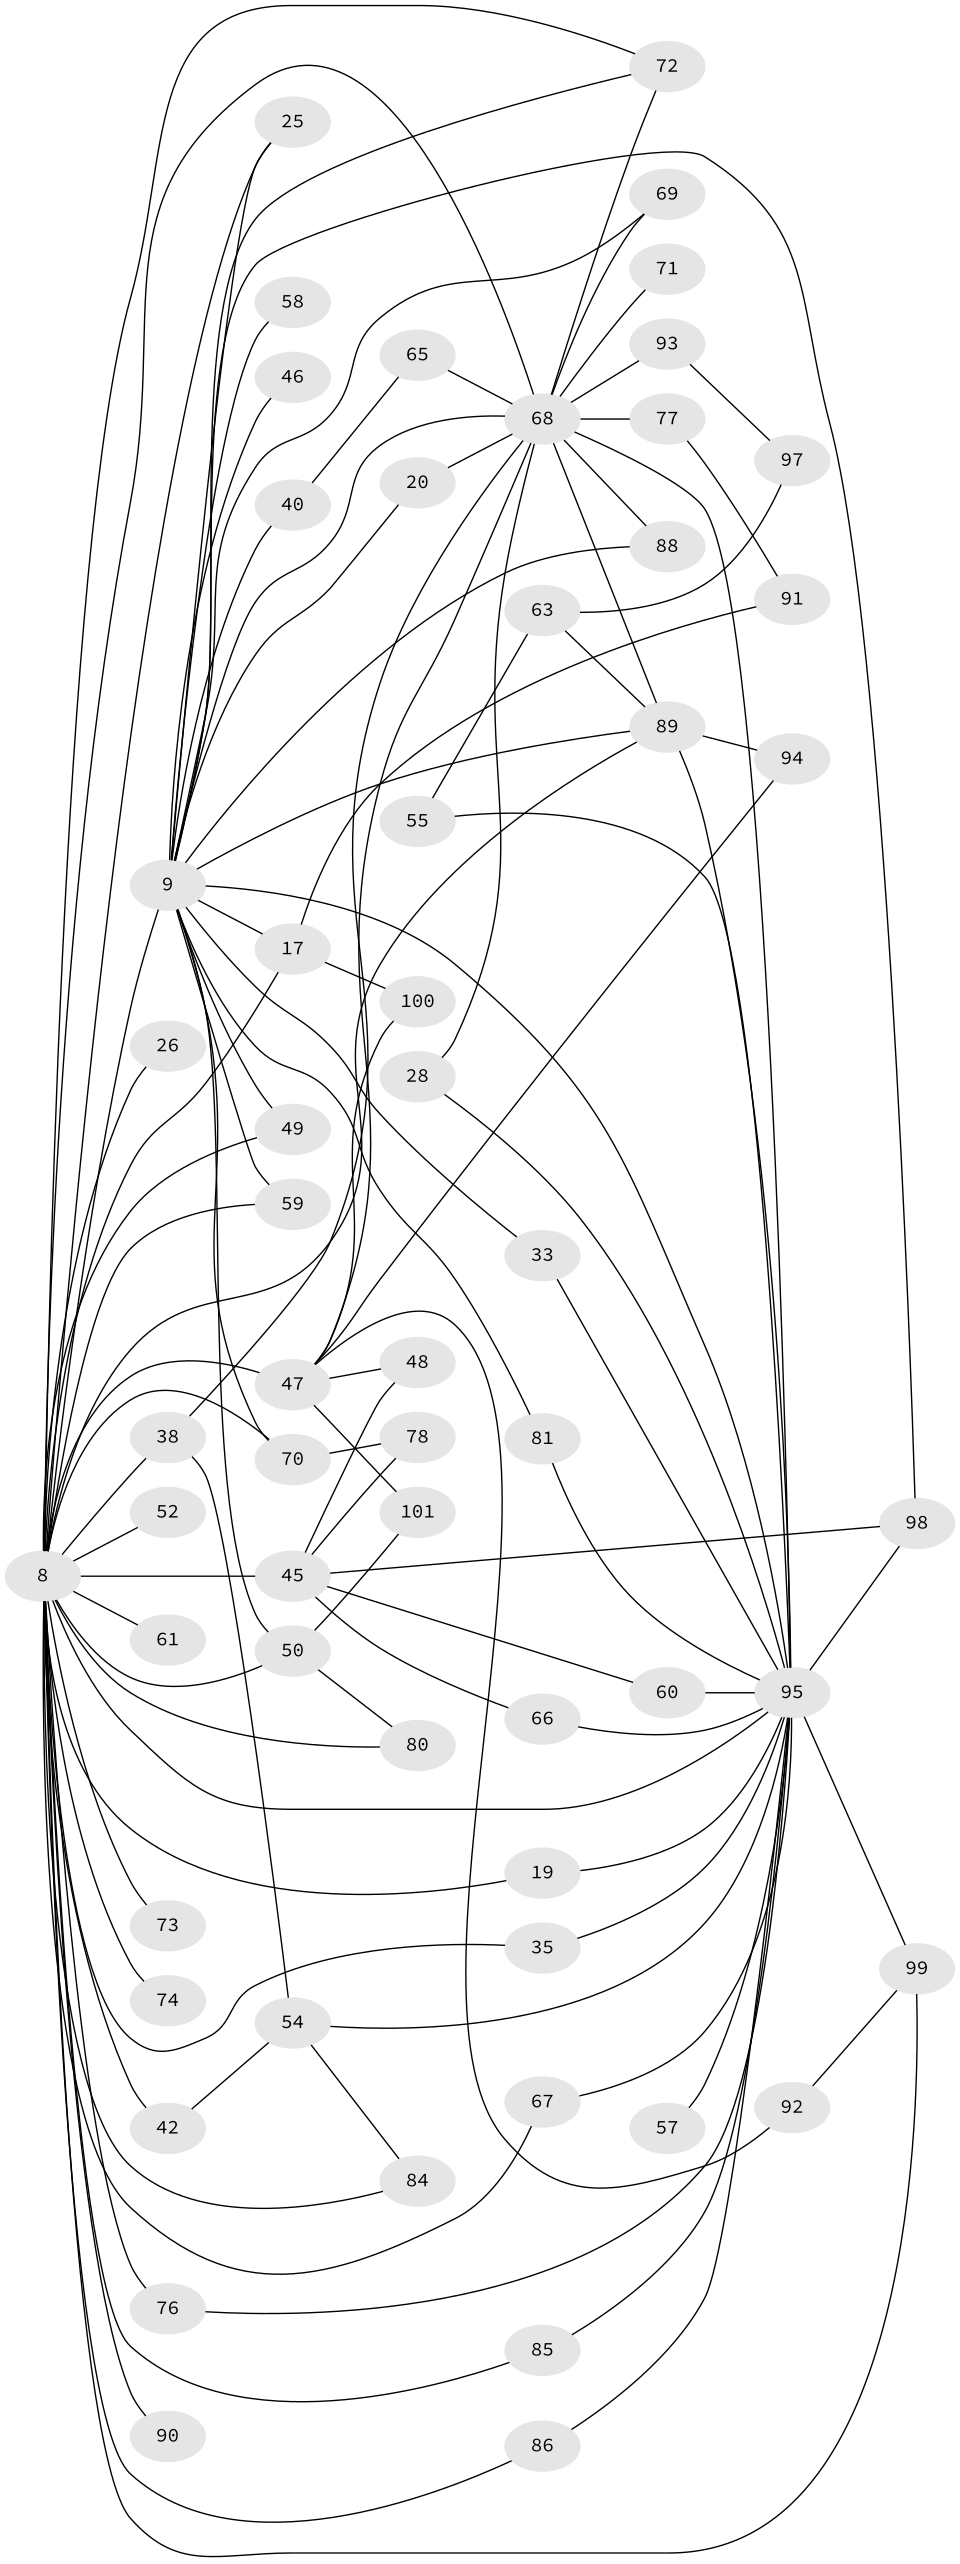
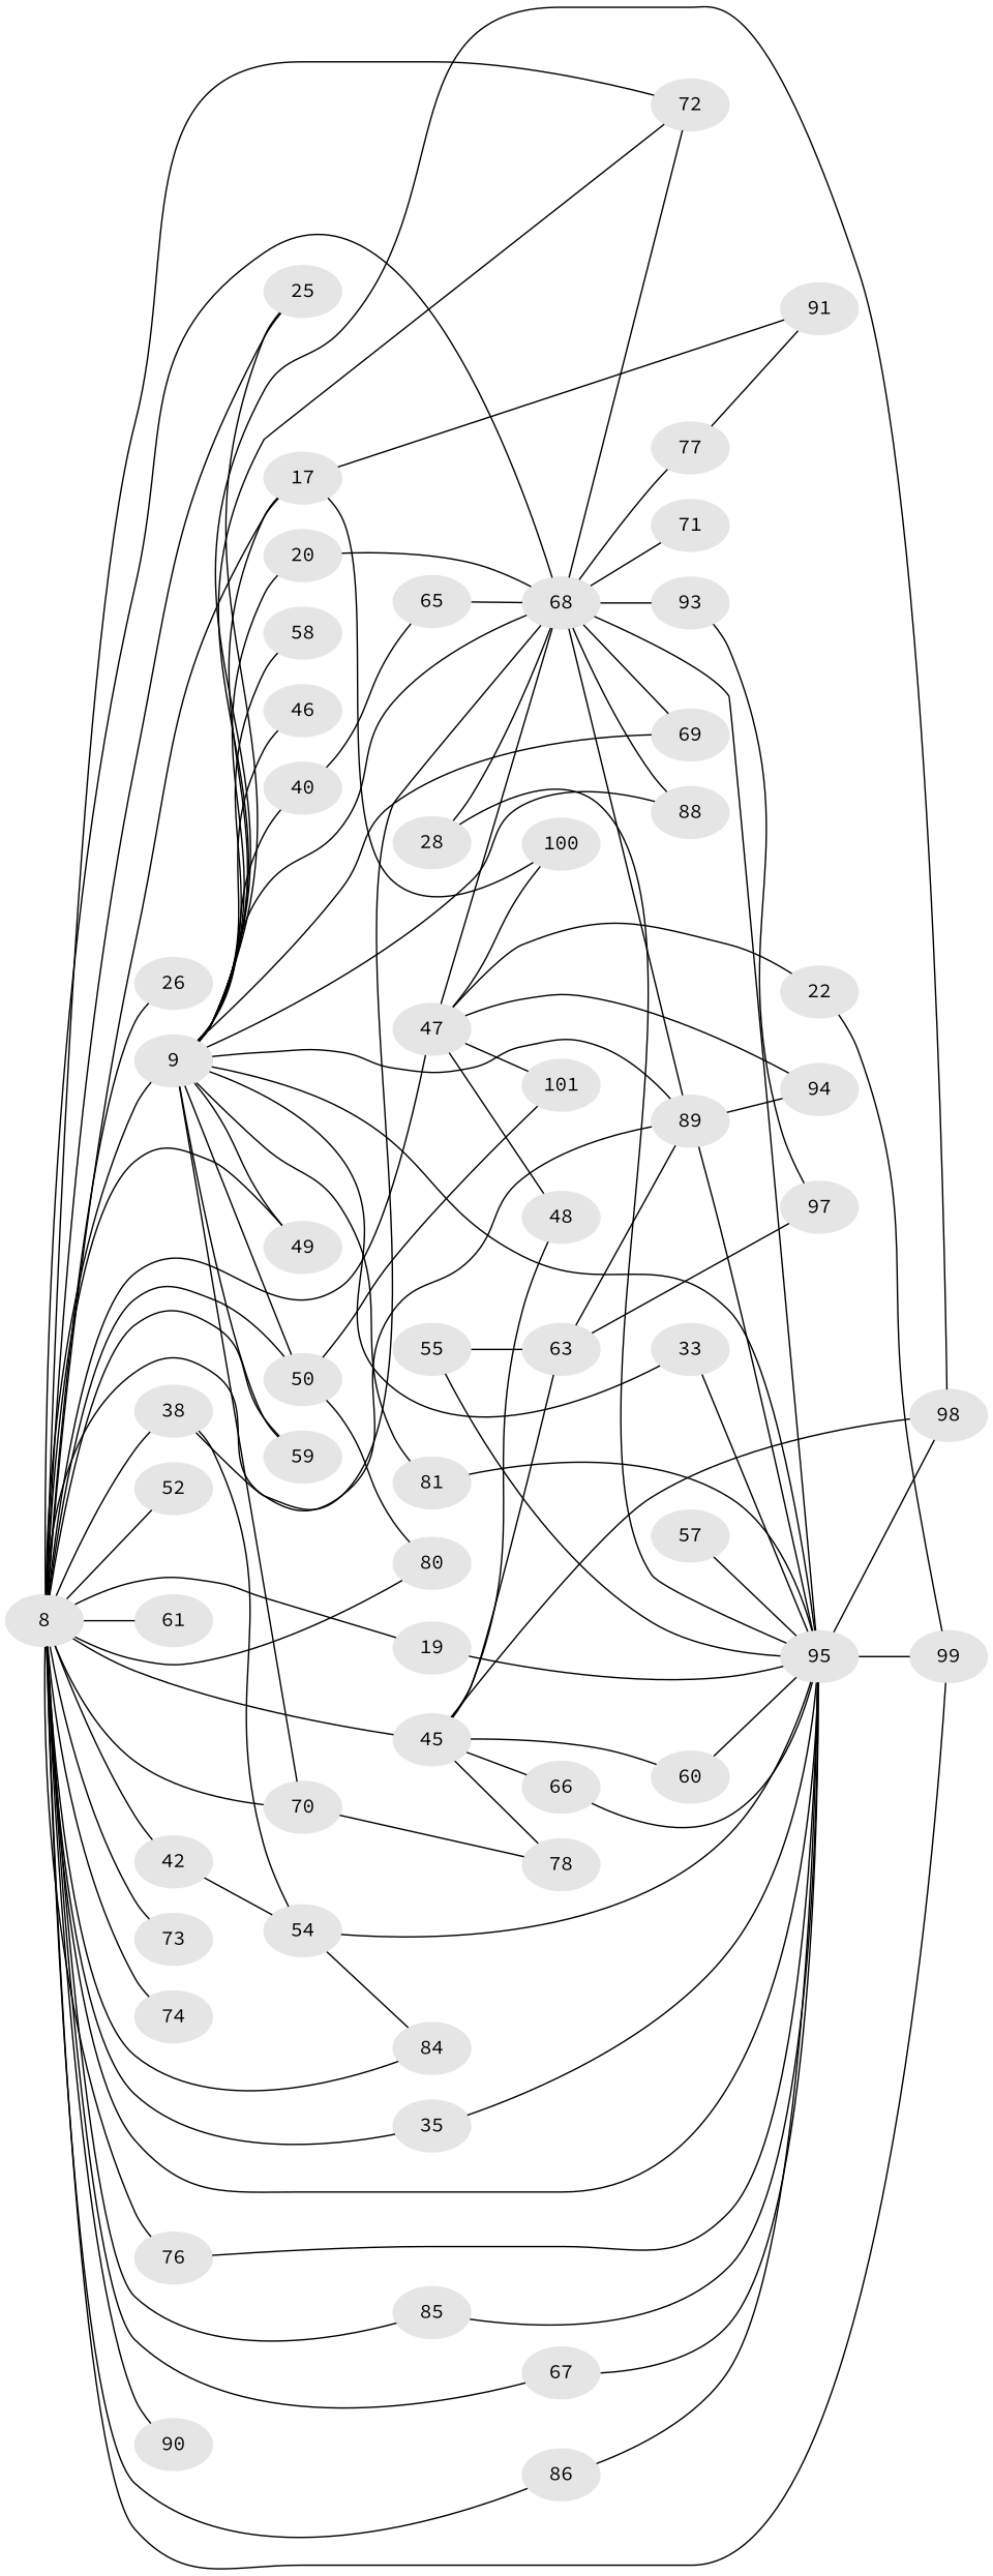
  graph {
    fontname="Source Code Pro"
    rankdir=LR
    node [color=gray90 fontname="Source Code Pro" style=filled]
    edge [fontname="Source Code Pro"]
    8 [super="+4+2"]
    9 [super="+3"]
    17 [super="+13"]
    19
    25
    26
    35
    38
    42
    45 [super="+22"]
    47 [super="+23+37"]
    49 [super="+11"]
    50 [super="+31"]
    52
    59
    61
    67
    68 [super="+14+21+27+62+7"]
    70 [super="+51"]
    72 [super="+43"]
    73
    74
    76 [super="+75"]
    80
    84 [super="+83"]
    85
    86
    89 [super="+87"]
    90
    95 [super="+16+10+6"]
    99 [super="+79+64"]
    20
    33
    40
    58
    69
    81
    88
    n39 [label=46]
    98 [super="+53"]
    91
    100
    54 [super="+39"]
    48
    60 [super="+44"]
    63 [super="+30"]
    66
    78
-   92
+   92 [label=22]
    94
    101
    71
    77 [super="+36"]
    93
    65
    28
    97
    55 [super="+34"]
    57
    8 -- 9 [weight=6]
    8 -- 17
    8 -- 19
    8 -- 25
    8 -- 26 [weight=2]
    8 -- 35
    8 -- 38
    8 -- 42
    8 -- 45 [weight=3]
    8 -- 47 [weight=2]
    8 -- 49
    8 -- 50
    8 -- 52 [weight=2]
    8 -- 59
    8 -- 61 [weight=2]
    8 -- 67
    8 -- 68 [weight=11]
    8 -- 70 [weight=2]
    8 -- 72
    8 -- 73 [weight=2]
    8 -- 74 [weight=2]
    8 -- 76 [weight=2]
    8 -- 80
    8 -- 84 [weight=2]
    8 -- 85
    8 -- 86
    8 -- 89
    8 -- 90 [weight=2]
    8 -- 95 [weight=9]
    8 -- 99 [weight=2]
    9 -- 17 [weight=2]
    9 -- 25
    9 -- 49
    9 -- 50 [weight=3]
    9 -- 59
    9 -- 68 [weight=5]
    9 -- 70 [weight=2]
    9 -- 72
    9 -- 89 [weight=2]
    9 -- 95 [weight=7]
    9 -- 20
    9 -- 33
    9 -- 40 [weight=2]
    9 -- 58 [weight=2]
    9 -- 69
    9 -- 81
    9 -- 88
    9 -- n39 [weight=2]
    9 -- 98
    17 -- 91
    17 -- 100
    19 -- 95
    35 -- 95
    38 -- 68
    38 -- 54
    42 -- 54
    45 -- 98
    45 -- 48
    45 -- 60
+   45 -- 63 [weight=2]
    45 -- 66
    45 -- 78
    47 -- 68 [weight=2]
    47 -- 100
    47 -- 48
    47 -- 92
    47 -- 94
    47 -- 101
    50 -- 80
    50 -- 101
    67 -- 95
    68 -- 72
    68 -- 89
    68 -- 95 [weight=7]
    68 -- 69
    68 -- 88
    68 -- 71 [weight=2]
    68 -- 77 [weight=2]
    68 -- 93 [weight=2]
    70 -- 78
    76 -- 95
    85 -- 95
    86 -- 95
    89 -- 95 [weight=2]
    89 -- 94
    95 -- 99 [weight=3]
    95 -- 98
    20 -- 68
    33 -- 95
    40 -- 65
    81 -- 95
    54 -- 84
    54 -- 95 [weight=2]
    60 -- 95 [weight=2]
    63 -- 89
    63 -- 97
    66 -- 95
    92 -- 99
    77 -- 91
    93 -- 97
    65 -- 68
    28 -- 68
    28 -- 95
    55 -- 95
    55 -- 63
    57 -- 95
  }
